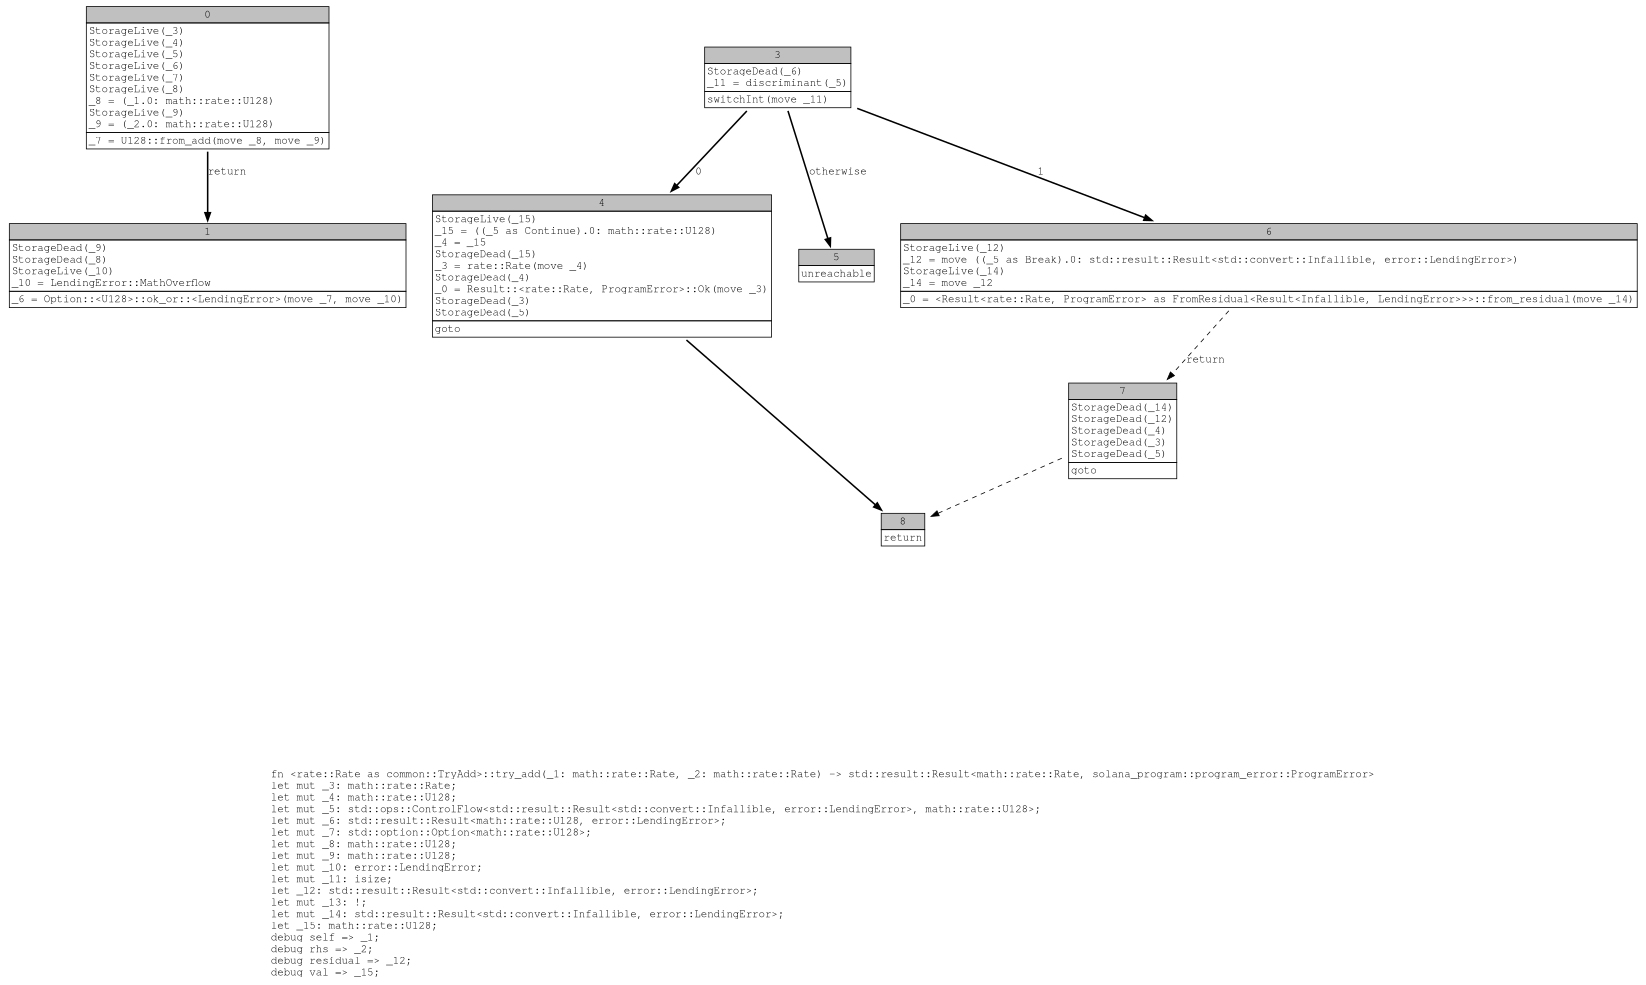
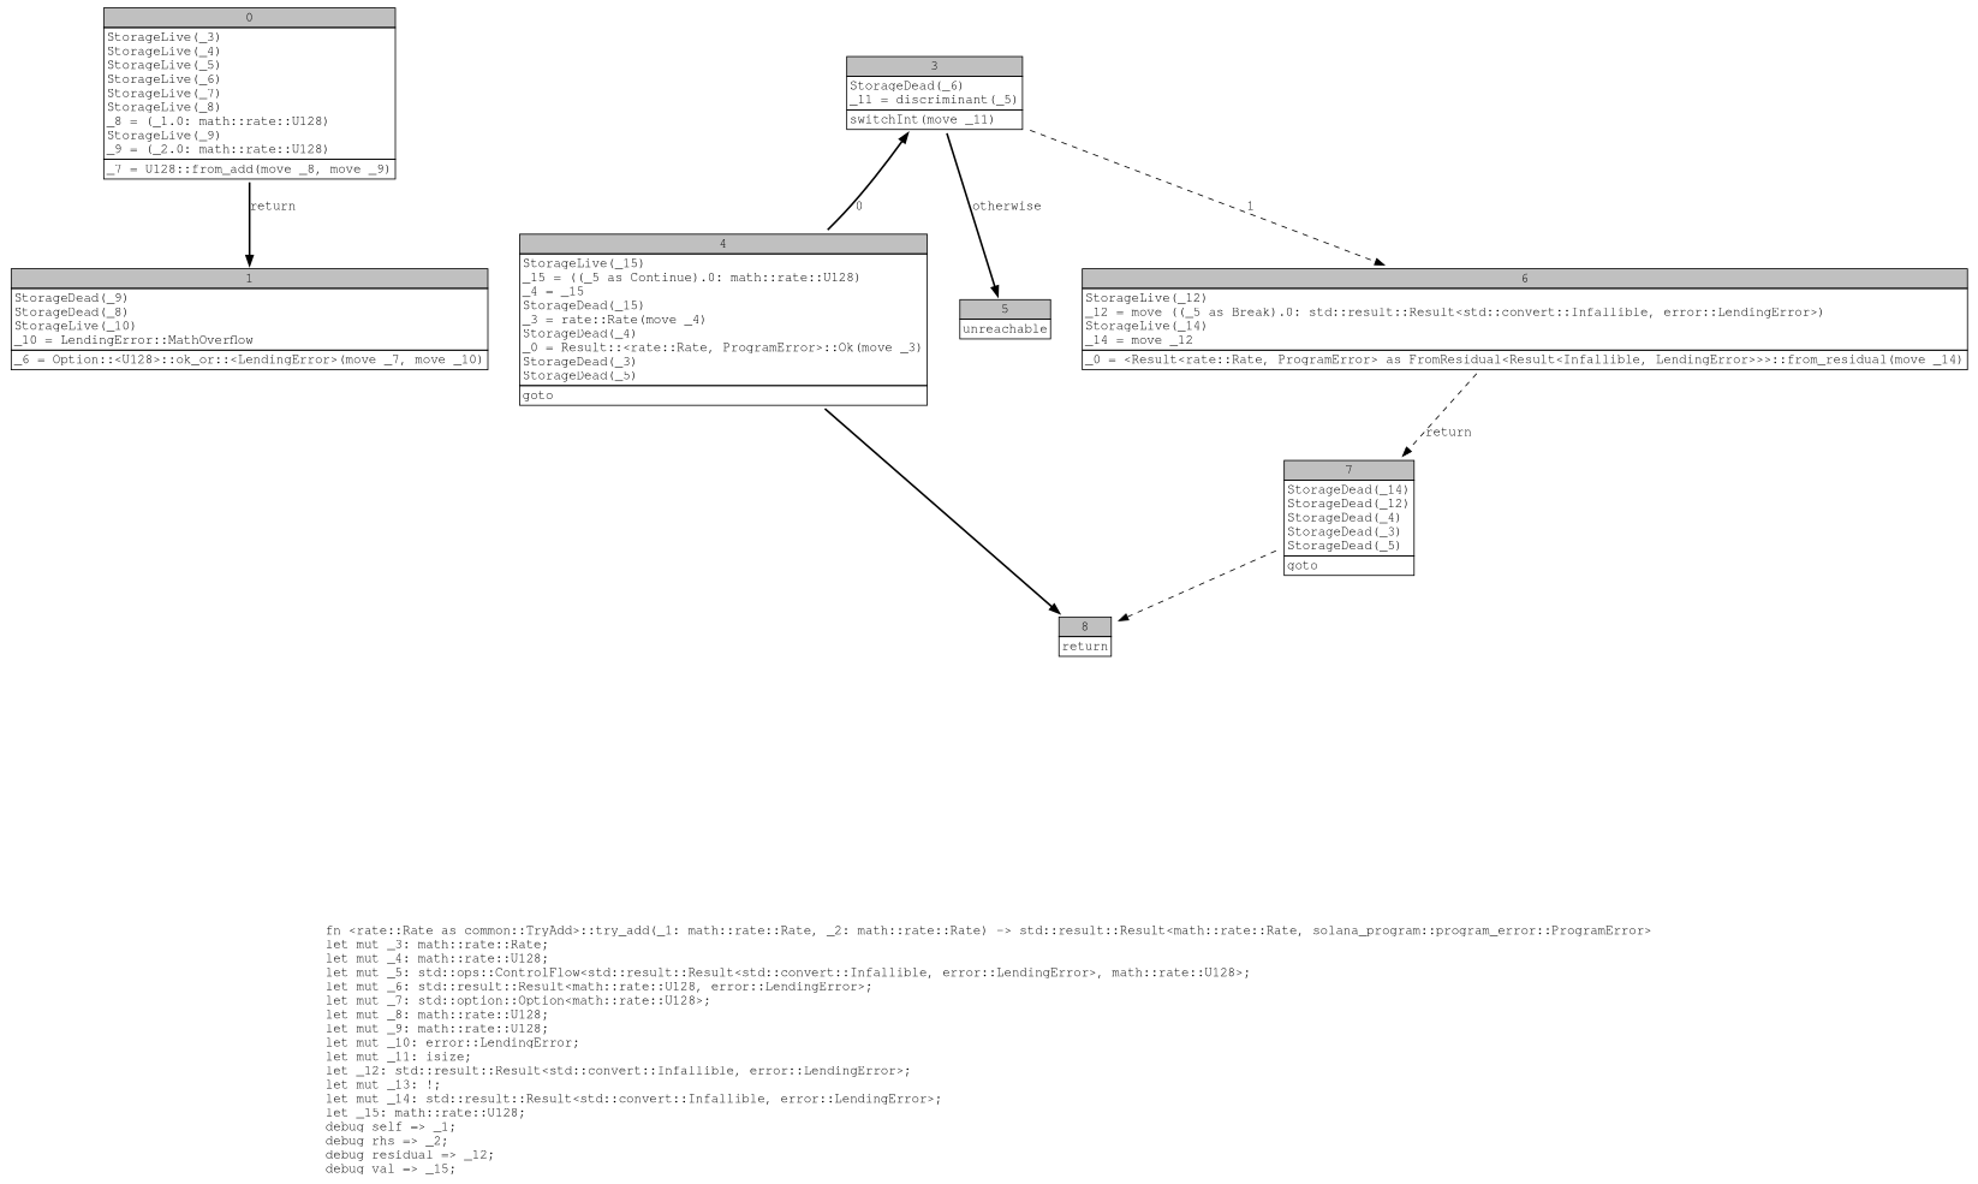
  digraph {
    fontname="Courier, monospace"
    label=<fn &lt;rate::Rate as common::TryAdd&gt;::try_add(_1: math::rate::Rate, _2: math::rate::Rate) -&gt; std::result::Result&lt;math::rate::Rate, solana_program::program_error::ProgramError&gt;<br align="left"/>let mut _3: math::rate::Rate;<br align="left"/>let mut _4: math::rate::U128;<br align="left"/>let mut _5: std::ops::ControlFlow&lt;std::result::Result&lt;std::convert::Infallible, error::LendingError&gt;, math::rate::U128&gt;;<br align="left"/>let mut _6: std::result::Result&lt;math::rate::U128, error::LendingError&gt;;<br align="left"/>let mut _7: std::option::Option&lt;math::rate::U128&gt;;<br align="left"/>let mut _8: math::rate::U128;<br align="left"/>let mut _9: math::rate::U128;<br align="left"/>let mut _10: error::LendingError;<br align="left"/>let mut _11: isize;<br align="left"/>let _12: std::result::Result&lt;std::convert::Infallible, error::LendingError&gt;;<br align="left"/>let mut _13: !;<br align="left"/>let mut _14: std::result::Result&lt;std::convert::Infallible, error::LendingError&gt;;<br align="left"/>let _15: math::rate::U128;<br align="left"/>debug self =&gt; _1;<br align="left"/>debug rhs =&gt; _2;<br align="left"/>debug residual =&gt; _12;<br align="left"/>debug val =&gt; _15;<br align="left"/>>
    node [fontname="Courier, monospace" shape=none]
    edge [fontname="Courier, monospace" style=bold]
    n1 [label=<<table border="0" cellborder="1" cellspacing="0"><tr><td bgcolor="gray" align="center" colspan="1">0</td></tr><tr><td align="left" balign="left">StorageLive(_3)<br/>StorageLive(_4)<br/>StorageLive(_5)<br/>StorageLive(_6)<br/>StorageLive(_7)<br/>StorageLive(_8)<br/>_8 = (_1.0: math::rate::U128)<br/>StorageLive(_9)<br/>_9 = (_2.0: math::rate::U128)<br/></td></tr><tr><td align="left">_7 = U128::from_add(move _8, move _9)</td></tr></table>>]
    n2 [label=<<table border="0" cellborder="1" cellspacing="0"><tr><td bgcolor="gray" align="center" colspan="1">1</td></tr><tr><td align="left" balign="left">StorageDead(_9)<br/>StorageDead(_8)<br/>StorageLive(_10)<br/>_10 = LendingError::MathOverflow<br/></td></tr><tr><td align="left">_6 = Option::&lt;U128&gt;::ok_or::&lt;LendingError&gt;(move _7, move _10)</td></tr></table>>]
    n3 [label=<<table border="0" cellborder="1" cellspacing="0"><tr><td bgcolor="gray" align="center" colspan="1">3</td></tr><tr><td align="left" balign="left">StorageDead(_6)<br/>_11 = discriminant(_5)<br/></td></tr><tr><td align="left">switchInt(move _11)</td></tr></table>>]
    n4 [label=<<table border="0" cellborder="1" cellspacing="0"><tr><td bgcolor="gray" align="center" colspan="1">4</td></tr><tr><td align="left" balign="left">StorageLive(_15)<br/>_15 = ((_5 as Continue).0: math::rate::U128)<br/>_4 = _15<br/>StorageDead(_15)<br/>_3 = rate::Rate(move _4)<br/>StorageDead(_4)<br/>_0 = Result::&lt;rate::Rate, ProgramError&gt;::Ok(move _3)<br/>StorageDead(_3)<br/>StorageDead(_5)<br/></td></tr><tr><td align="left">goto</td></tr></table>>]
    n5 [label=<<table border="0" cellborder="1" cellspacing="0"><tr><td bgcolor="gray" align="center" colspan="1">5</td></tr><tr><td align="left">unreachable</td></tr></table>>]
    n6 [label=<<table border="0" cellborder="1" cellspacing="0"><tr><td bgcolor="gray" align="center" colspan="1">6</td></tr><tr><td align="left" balign="left">StorageLive(_12)<br/>_12 = move ((_5 as Break).0: std::result::Result&lt;std::convert::Infallible, error::LendingError&gt;)<br/>StorageLive(_14)<br/>_14 = move _12<br/></td></tr><tr><td align="left">_0 = &lt;Result&lt;rate::Rate, ProgramError&gt; as FromResidual&lt;Result&lt;Infallible, LendingError&gt;&gt;&gt;::from_residual(move _14)</td></tr></table>>]
    n7 [label=<<table border="0" cellborder="1" cellspacing="0"><tr><td bgcolor="gray" align="center" colspan="1">8</td></tr><tr><td align="left">return</td></tr></table>>]
    n8 [label=<<table border="0" cellborder="1" cellspacing="0"><tr><td bgcolor="gray" align="center" colspan="1">7</td></tr><tr><td align="left" balign="left">StorageDead(_14)<br/>StorageDead(_12)<br/>StorageDead(_4)<br/>StorageDead(_3)<br/>StorageDead(_5)<br/></td></tr><tr><td align="left">goto</td></tr></table>>]
    n1 -> n2 [label=return]
-   n3 -> n4 [label=0]
+   n4 -> n3 [label=0]
    n3 -> n5 [label=otherwise]
-   n3 -> n6 [label=1]
+   n3 -> n6 [label=1 style=dashed]
    n4 -> n7
    n6 -> n8 [label=return style=dashed]
    n8 -> n7 [style=dashed]
  }
